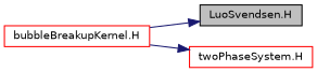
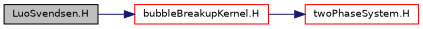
  digraph {
    rankdir=LR
    node [color=red fontname=Helvetica fontsize=10 shape=record]
    edge [color=midnightblue fontname=Helvetica fontsize=10 labelfontname=Helvetica labelfontsize=10 style=solid]
    n1 [color=black fillcolor=grey75 fontcolor=black height=0.2 label="LuoSvendsen.H" style=filled width=0.4]
    n2 [height=0.2 label="bubbleBreakupKernel.H" width=0.4]
    n3 [height=0.2 label="twoPhaseSystem.H" width=0.4]
-   n2 -> n1
+   n1 -> n2
    n2 -> n3
  }
